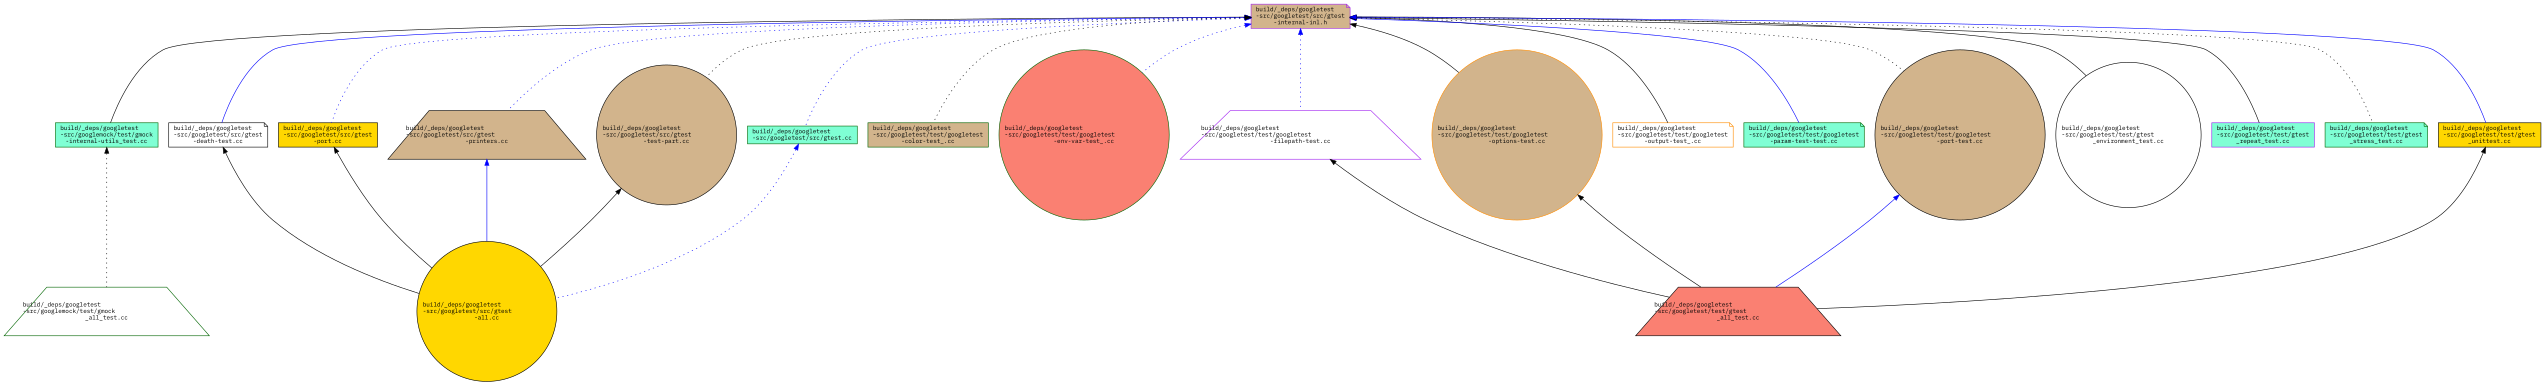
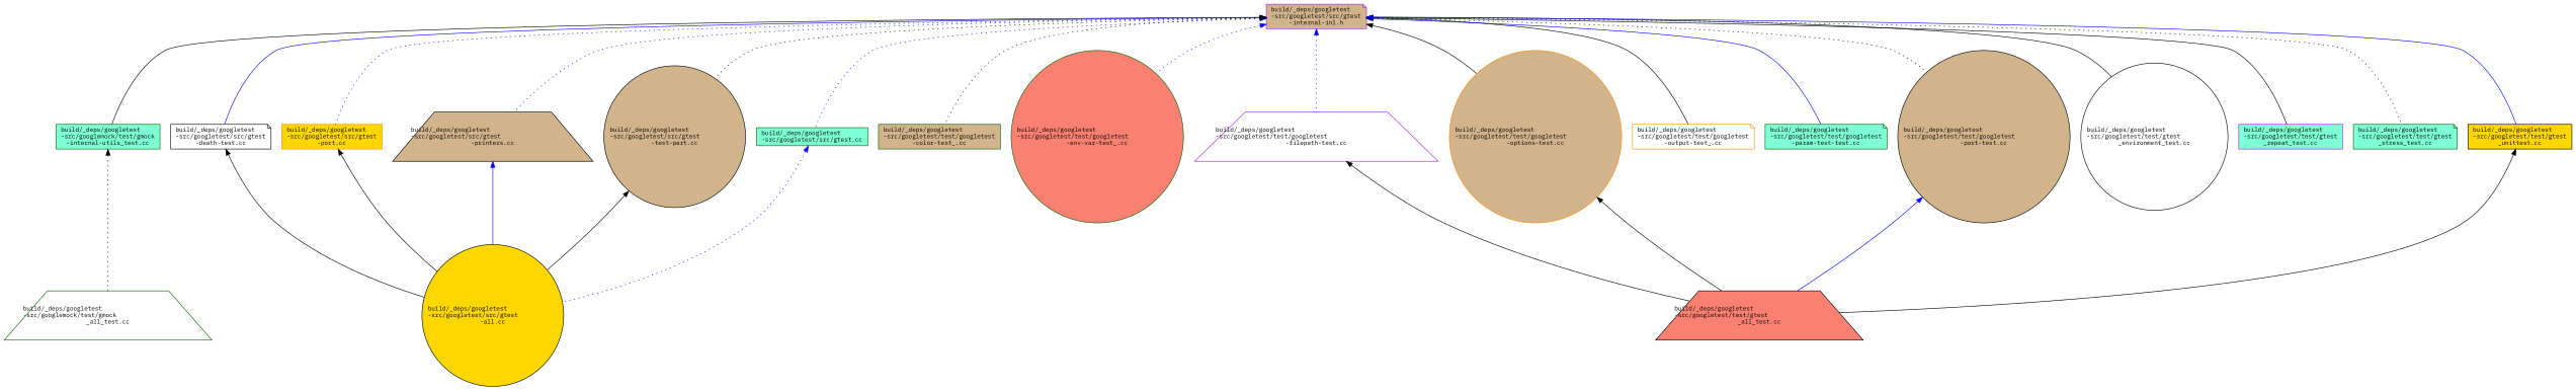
  digraph {
    fontname="IBM Plex Mono"
    node [color=black fillcolor=tan fontname="IBM Plex Mono" fontsize=10 shape=box style=filled]
    edge [color=black dir=back fontname="IBM Plex Mono" fontsize=10 labelfontname=Helvetica labelfontsize=10 style=solid]
    n1 [color=purple fontcolor=black height=0.2 label="build/_deps/googletest\l-src/googletest/src/gtest\l-internal-inl.h" shape=note width=0.4]
    n2 [color=darkgreen fillcolor=aquamarine height=0.2 label="build/_deps/googletest\l-src/googlemock/test/gmock\l-internal-utils_test.cc" width=0.4]
    n3 [fillcolor=white height=0.2 label="build/_deps/googletest\l-src/googletest/src/gtest\l-death-test.cc" shape=note width=0.4]
-   n4 [fillcolor=gold height=0.2 label="build/_deps/googletest\l-src/googletest/src/gtest\l-port.cc" width=0.4]
+   n4 [color=darkorange fillcolor=gold height=0.2 label="build/_deps/googletest\l-src/googletest/src/gtest\l-port.cc" width=0.4]
    n5 [height=0.2 label="build/_deps/googletest\l-src/googletest/src/gtest\l-printers.cc" shape=trapezium width=0.4]
    n6 [height=0.2 label="build/_deps/googletest\l-src/googletest/src/gtest\l-test-part.cc" shape=circle width=0.4]
    n7 [color=darkgreen fillcolor=aquamarine height=0.2 label="build/_deps/googletest\l-src/googletest/src/gtest.cc" width=0.4]
    n8 [color=darkgreen height=0.2 label="build/_deps/googletest\l-src/googletest/test/googletest\l-color-test_.cc" width=0.4]
    n9 [color=darkgreen fillcolor=salmon height=0.2 label="build/_deps/googletest\l-src/googletest/test/googletest\l-env-var-test_.cc" shape=circle width=0.4]
    n10 [color=purple fillcolor=white height=0.2 label="build/_deps/googletest\l-src/googletest/test/googletest\l-filepath-test.cc" shape=trapezium width=0.4]
    n11 [color=darkorange height=0.2 label="build/_deps/googletest\l-src/googletest/test/googletest\l-options-test.cc" shape=circle width=0.4]
    n12 [color=darkorange fillcolor=white height=0.2 label="build/_deps/googletest\l-src/googletest/test/googletest\l-output-test_.cc" shape=note width=0.4]
    n13 [color=darkgreen fillcolor=aquamarine height=0.2 label="build/_deps/googletest\l-src/googletest/test/googletest\l-param-test-test.cc" shape=note width=0.4]
    n14 [height=0.2 label="build/_deps/googletest\l-src/googletest/test/googletest\l-port-test.cc" shape=circle width=0.4]
    n15 [fillcolor=white height=0.2 label="build/_deps/googletest\l-src/googletest/test/gtest\l_environment_test.cc" shape=circle width=0.4]
    n16 [color=purple fillcolor=aquamarine height=0.2 label="build/_deps/googletest\l-src/googletest/test/gtest\l_repeat_test.cc" width=0.4]
    n17 [color=darkgreen fillcolor=aquamarine height=0.2 label="build/_deps/googletest\l-src/googletest/test/gtest\l_stress_test.cc" shape=note width=0.4]
    n18 [fillcolor=gold height=0.2 label="build/_deps/googletest\l-src/googletest/test/gtest\l_unittest.cc" width=0.4]
    n19 [color=darkgreen fillcolor=white height=0.2 label="build/_deps/googletest\l-src/googlemock/test/gmock\l_all_test.cc" shape=trapezium width=0.4]
    n20 [fillcolor=gold height=0.2 label="build/_deps/googletest\l-src/googletest/src/gtest\l-all.cc" shape=circle width=0.4]
    n21 [fillcolor=salmon height=0.2 label="build/_deps/googletest\l-src/googletest/test/gtest\l_all_test.cc" shape=trapezium width=0.4]
    n1 -> n2
    n1 -> n3 [color=blue]
    n1 -> n4 [color=blue style=dotted]
    n1 -> n5 [color=blue style=dotted]
    n1 -> n6 [style=dotted]
    n1 -> n7 [color=blue style=dotted]
    n1 -> n8 [style=dotted]
    n1 -> n9 [color=blue style=dotted]
    n1 -> n10 [color=blue style=dotted]
    n1 -> n11
    n1 -> n12
    n1 -> n13 [color=blue]
    n1 -> n14 [style=dotted]
    n1 -> n15
    n1 -> n16
    n1 -> n17 [style=dotted]
    n1 -> n18 [color=blue]
    n2 -> n19 [style=dotted]
    n3 -> n20
    n4 -> n20
    n5 -> n20 [color=blue]
    n6 -> n20
    n7 -> n20 [color=blue style=dotted]
    n10 -> n21
    n11 -> n21
    n14 -> n21 [color=blue]
    n18 -> n21
  }
